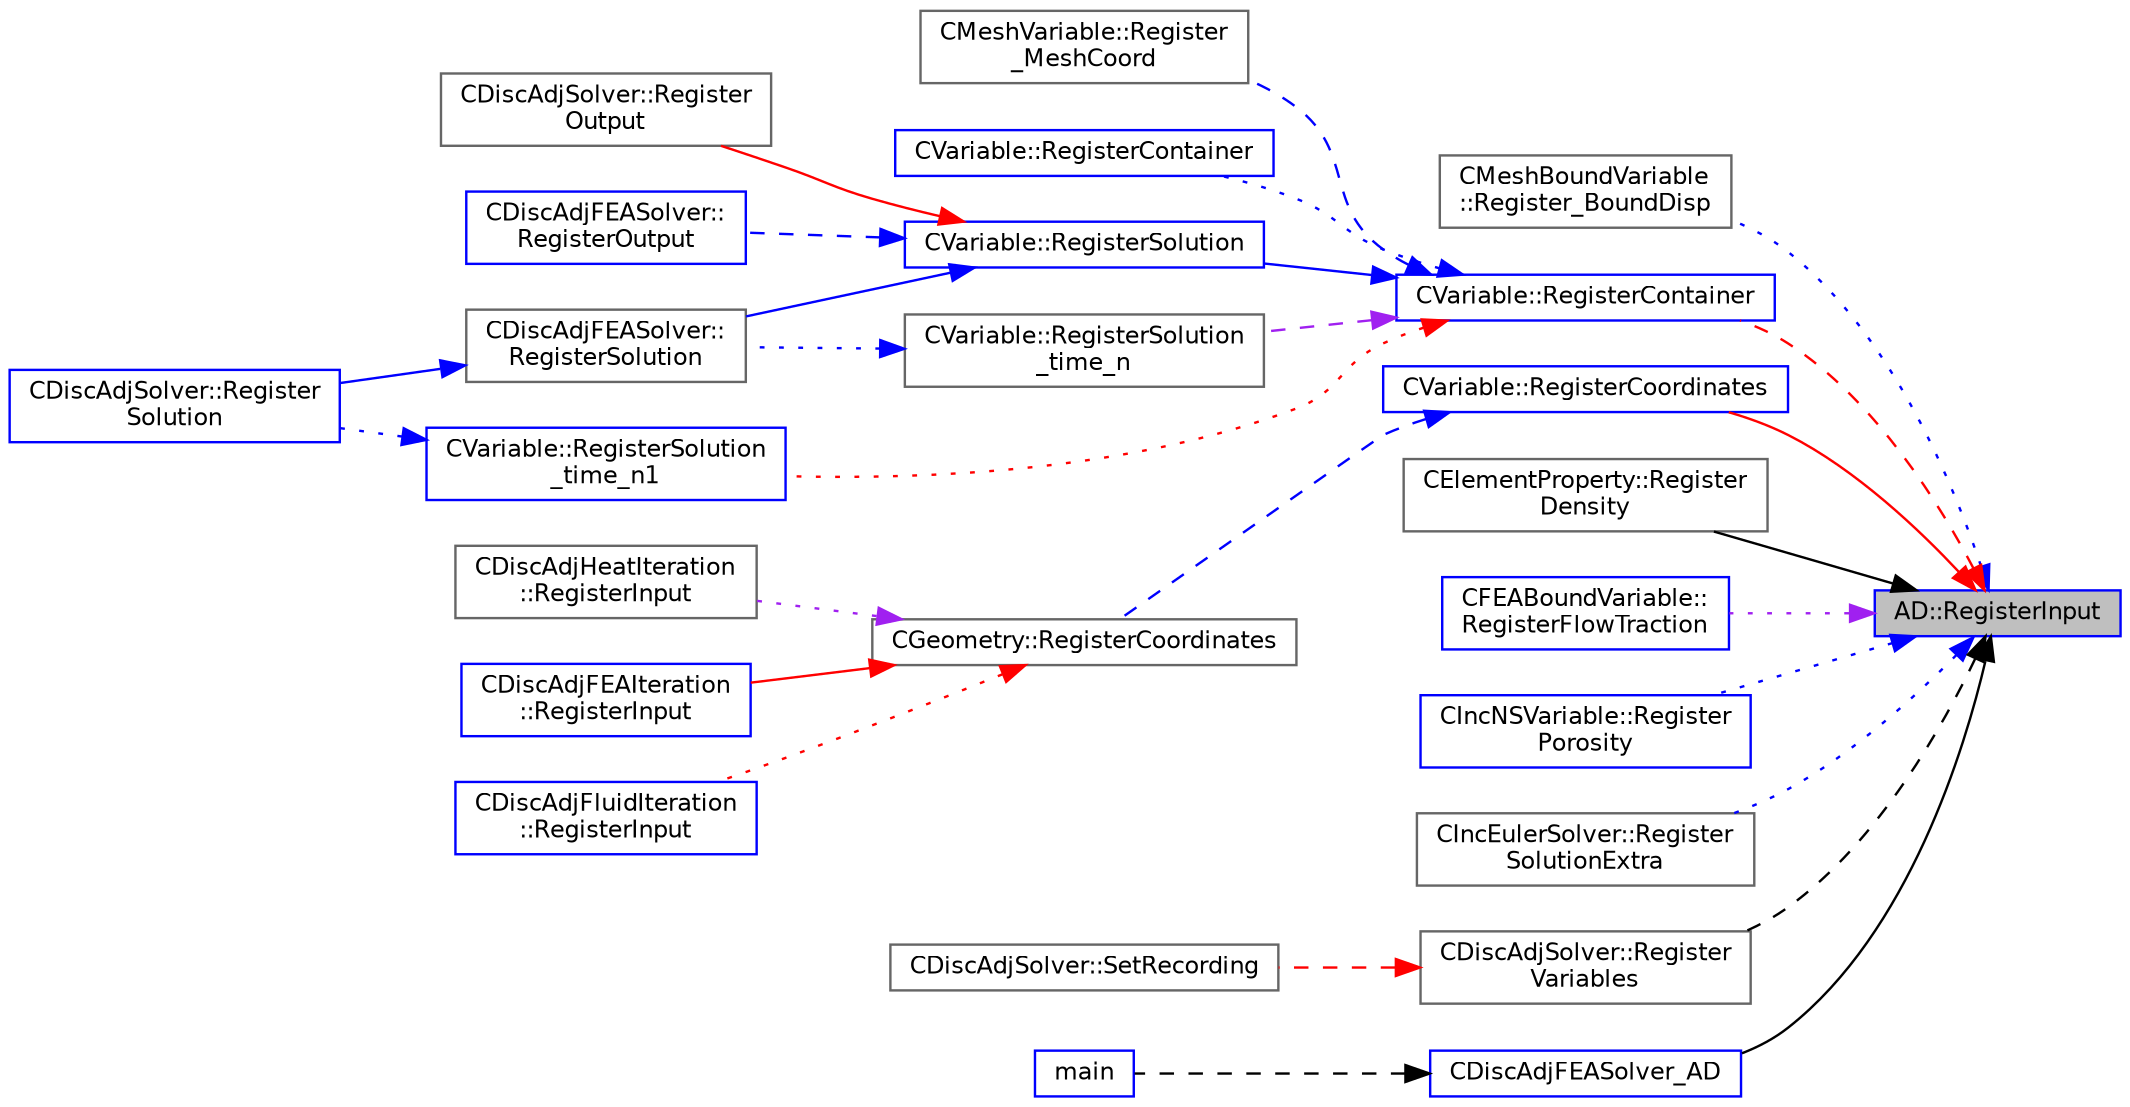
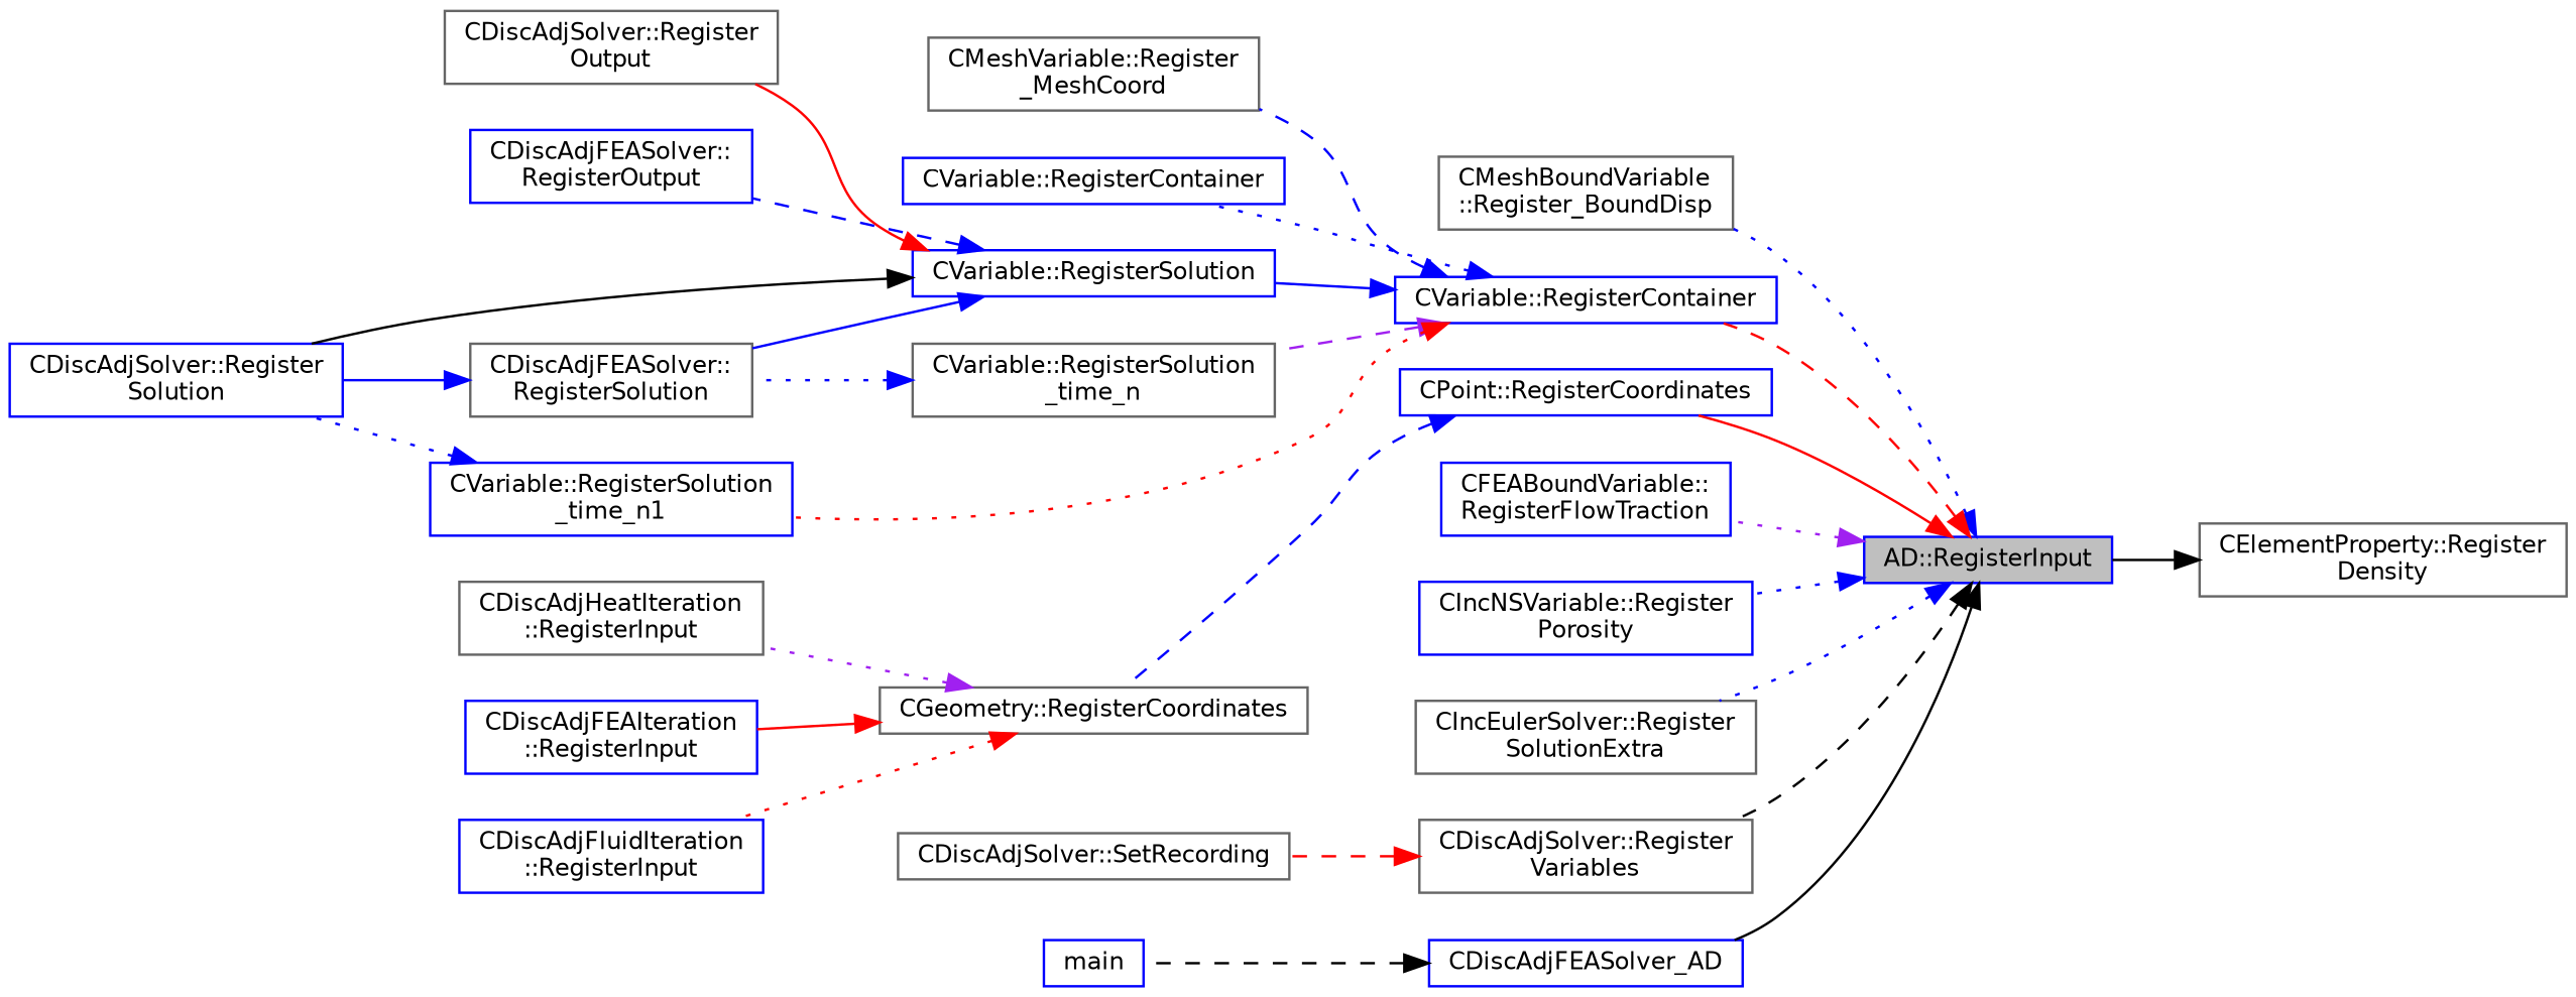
  digraph {
    rankdir=RL
    node [color=blue fillcolor=white fontname=Helvetica fontsize=10 shape=record style=filled]
    edge [color=blue dir=back fontname=Helvetica fontsize=10 labelfontname=Helvetica labelfontsize=10 style=dotted]
    n1 [fillcolor=grey75 fontcolor=black height=0.2 label="AD::RegisterInput" width=0.4]
    n2 [color=gray40 height=0.2 label="CMeshBoundVariable\l::Register_BoundDisp" width=0.4]
    n3 [height=0.2 label="CVariable::RegisterContainer" width=0.4]
-   n4 [height=0.2 label="CVariable::RegisterCoordinates" width=0.4]
+   n4 [height=0.2 label="CPoint::RegisterCoordinates" width=0.4]
    n5 [color=gray40 height=0.2 label="CElementProperty::Register\lDensity" width=0.4]
    n6 [height=0.2 label="CFEABoundVariable::\lRegisterFlowTraction" width=0.4]
    n7 [height=0.2 label="CIncNSVariable::Register\lPorosity" width=0.4]
    n8 [color=gray40 height=0.2 label="CIncEulerSolver::Register\lSolutionExtra" width=0.4]
    n9 [color=gray40 height=0.2 label="CDiscAdjSolver::Register\lVariables" width=0.4]
    n10 [height=0.2 label=CDiscAdjFEASolver_AD width=0.4]
    n11 [color=gray40 height=0.2 label="CMeshVariable::Register\l_MeshCoord" width=0.4]
    n12 [height=0.2 label="CVariable::RegisterContainer" width=0.4]
    n13 [height=0.2 label="CVariable::RegisterSolution" width=0.4]
    n14 [color=gray40 height=0.2 label="CVariable::RegisterSolution\l_time_n" width=0.4]
    n15 [height=0.2 label="CVariable::RegisterSolution\l_time_n1" width=0.4]
    n16 [color=gray40 height=0.2 label="CGeometry::RegisterCoordinates" width=0.4]
    n17 [color=gray40 height=0.2 label="CDiscAdjSolver::SetRecording" width=0.4]
    n18 [height=0.2 label=main width=0.4]
    n19 [color=gray40 height=0.2 label="CDiscAdjSolver::Register\lOutput" width=0.4]
    n20 [height=0.2 label="CDiscAdjFEASolver::\lRegisterOutput" width=0.4]
    n21 [height=0.2 label="CDiscAdjSolver::Register\lSolution" width=0.4]
    n22 [color=gray40 height=0.2 label="CDiscAdjFEASolver::\lRegisterSolution" width=0.4]
    n23 [color=gray40 height=0.2 label="CDiscAdjHeatIteration\l::RegisterInput" width=0.4]
    n24 [height=0.2 label="CDiscAdjFEAIteration\l::RegisterInput" width=0.4]
    n25 [height=0.2 label="CDiscAdjFluidIteration\l::RegisterInput" width=0.4]
    n1 -> n2
    n1 -> n3 [color=red style=dashed]
    n1 -> n4 [color=red style=solid]
-   n1 -> n5 [color=black style=solid]
+   n5 -> n1 [color=black style=solid]
    n1 -> n6 [color=purple]
    n1 -> n7
    n1 -> n8
    n1 -> n9 [color=black style=dashed]
    n1 -> n10 [color=black style=solid]
    n3 -> n11 [style=dashed]
    n3 -> n12
    n3 -> n13 [style=solid]
    n3 -> n14 [color=purple style=dashed]
    n3 -> n15 [color=red]
    n4 -> n16 [style=dashed]
    n9 -> n17 [color=red style=dashed]
    n10 -> n18 [color=black style=dashed]
    n13 -> n19 [color=red style=solid]
    n13 -> n20 [style=dashed]
+   n13 -> n21 [color=black style=solid]
    n13 -> n22 [style=solid]
    n14 -> n22
    n15 -> n21
    n16 -> n23 [color=purple]
    n16 -> n24 [color=red style=solid]
    n16 -> n25 [color=red]
    n22 -> n21 [style=solid]
  }
